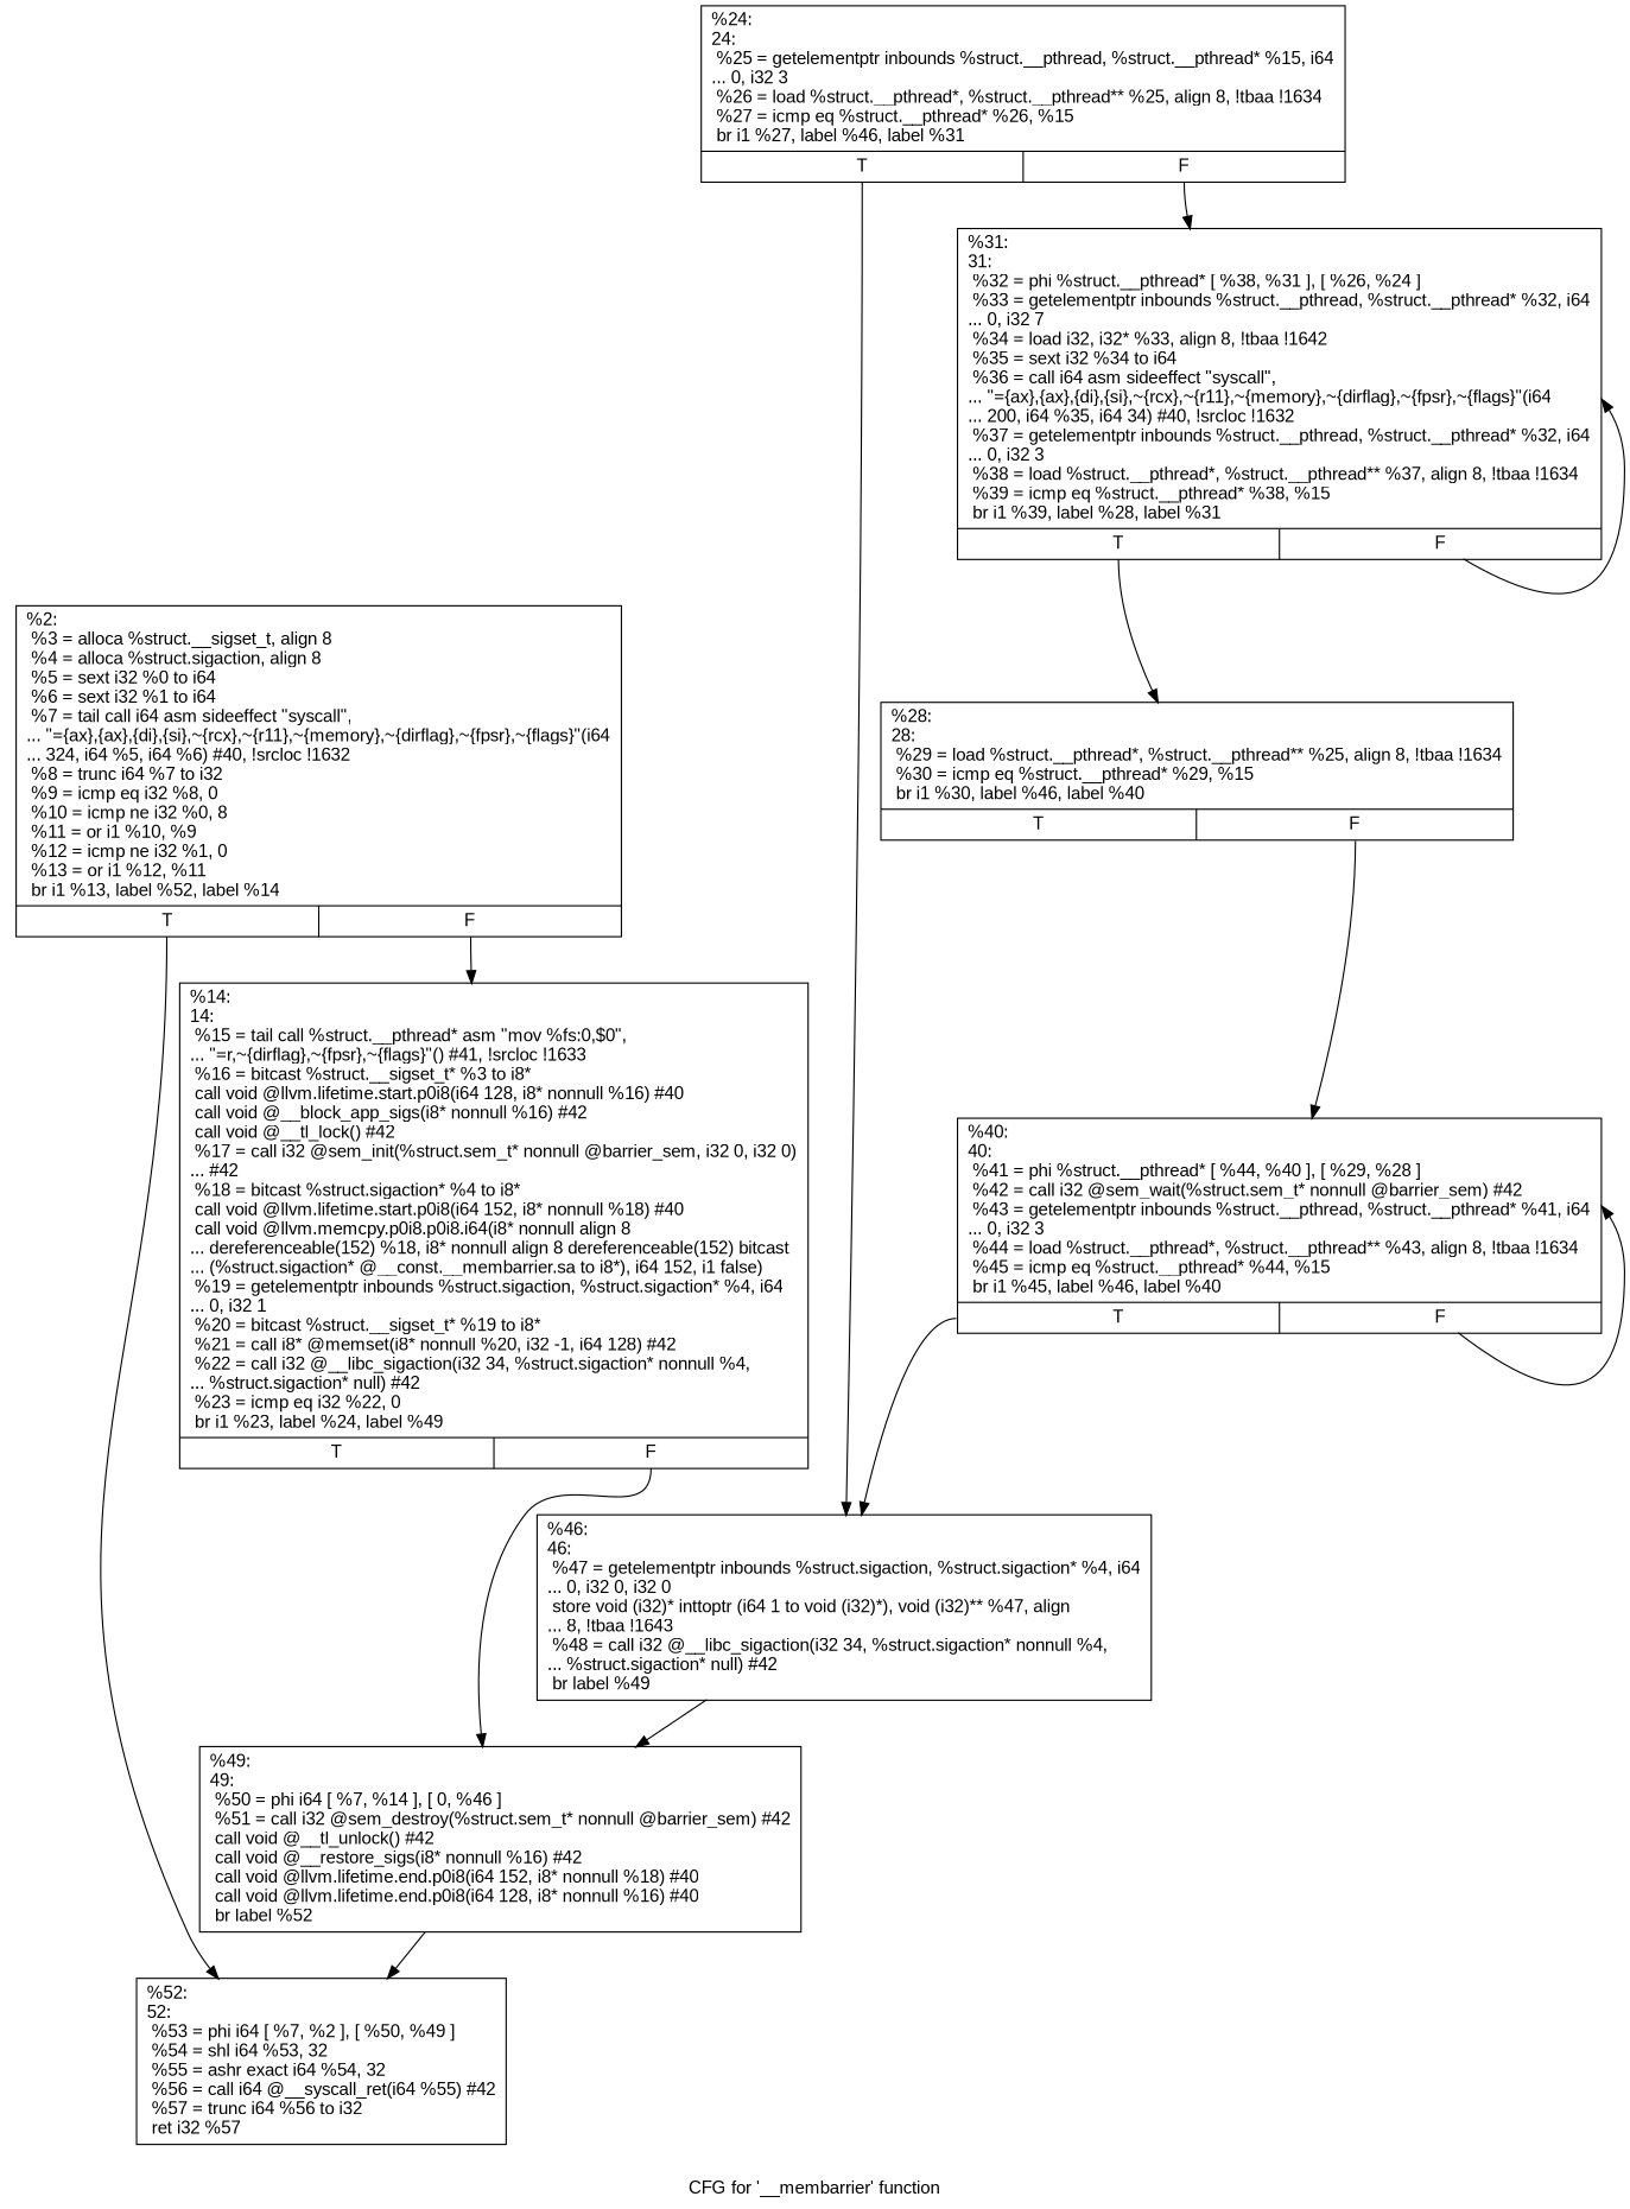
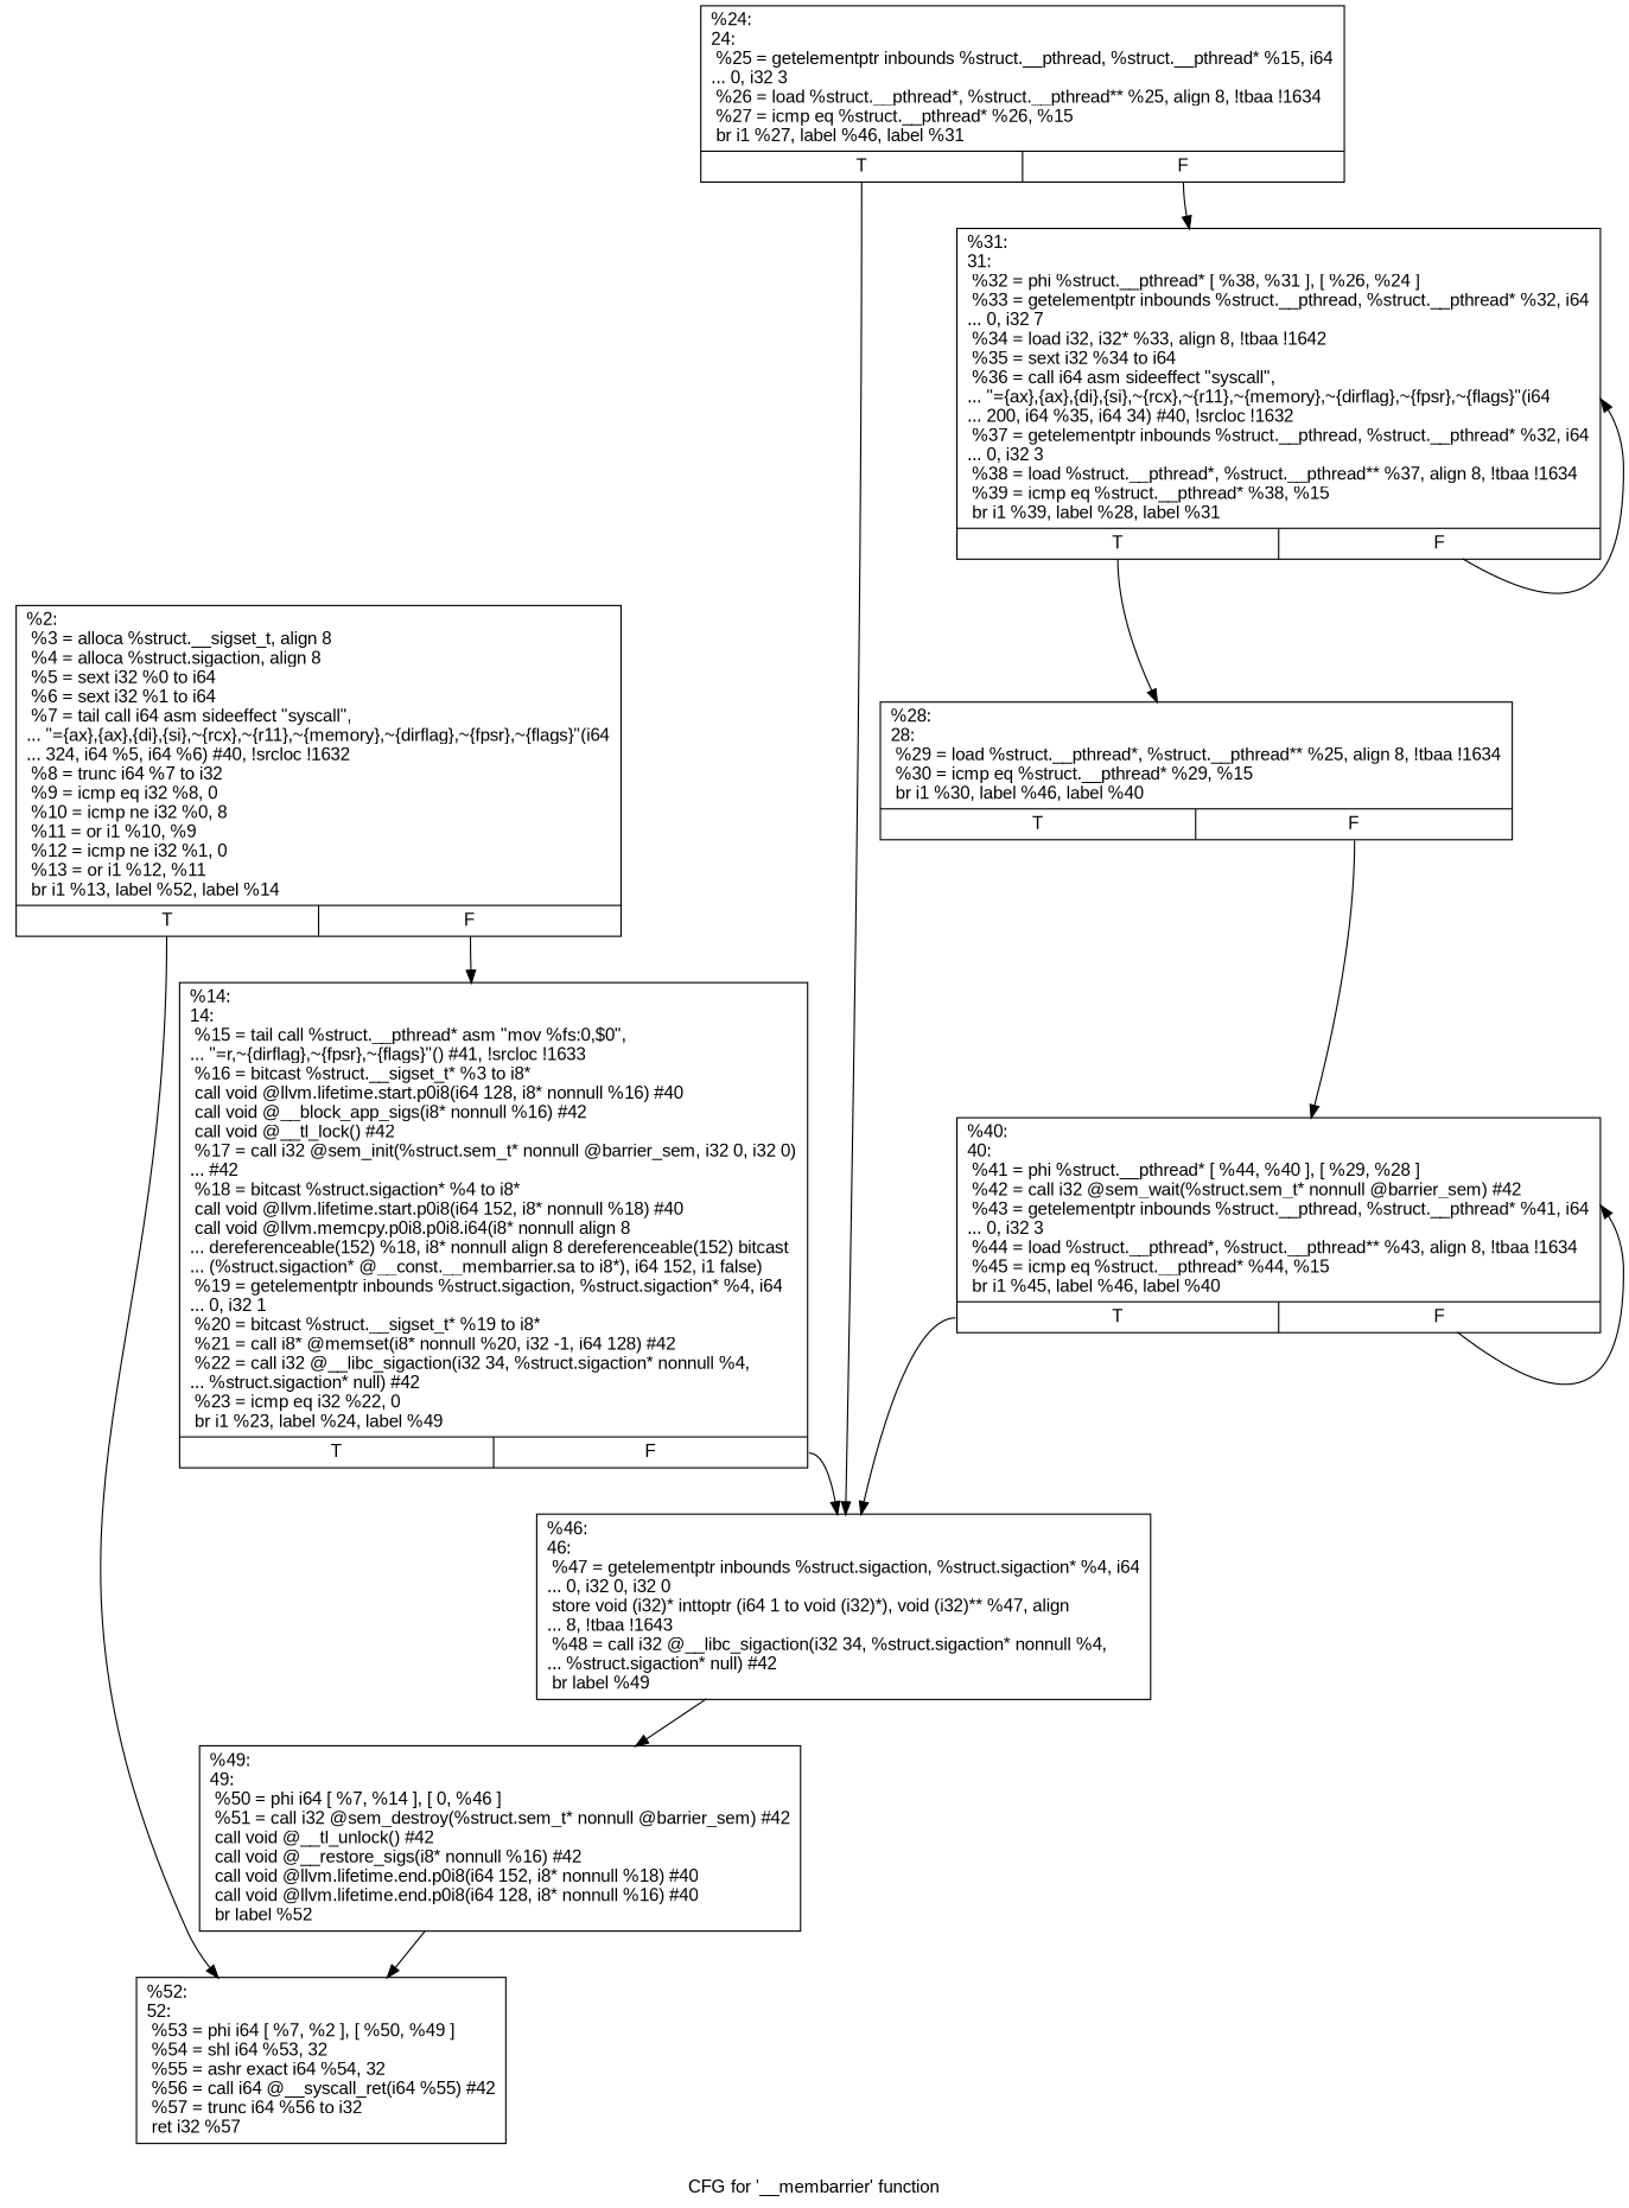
  digraph {
    fontname="Liberation Sans"
    label="CFG for '__membarrier' function"
    node [fontname="Liberation Sans" shape=record]
    edge [fontname="Liberation Sans" tailport=s0]
    n1 [label="{%2:\l  %3 = alloca %struct.__sigset_t, align 8\l  %4 = alloca %struct.sigaction, align 8\l  %5 = sext i32 %0 to i64\l  %6 = sext i32 %1 to i64\l  %7 = tail call i64 asm sideeffect \"syscall\",\l... \"=\{ax\},\{ax\},\{di\},\{si\},~\{rcx\},~\{r11\},~\{memory\},~\{dirflag\},~\{fpsr\},~\{flags\}\"(i64\l... 324, i64 %5, i64 %6) #40, !srcloc !1632\l  %8 = trunc i64 %7 to i32\l  %9 = icmp eq i32 %8, 0\l  %10 = icmp ne i32 %0, 8\l  %11 = or i1 %10, %9\l  %12 = icmp ne i32 %1, 0\l  %13 = or i1 %12, %11\l  br i1 %13, label %52, label %14\l|{<s0>T|<s1>F}}"]
    n2 [label="{%52:\l52:                                               \l  %53 = phi i64 [ %7, %2 ], [ %50, %49 ]\l  %54 = shl i64 %53, 32\l  %55 = ashr exact i64 %54, 32\l  %56 = call i64 @__syscall_ret(i64 %55) #42\l  %57 = trunc i64 %56 to i32\l  ret i32 %57\l}"]
    n3 [label="{%14:\l14:                                               \l  %15 = tail call %struct.__pthread* asm \"mov %fs:0,$0\",\l... \"=r,~\{dirflag\},~\{fpsr\},~\{flags\}\"() #41, !srcloc !1633\l  %16 = bitcast %struct.__sigset_t* %3 to i8*\l  call void @llvm.lifetime.start.p0i8(i64 128, i8* nonnull %16) #40\l  call void @__block_app_sigs(i8* nonnull %16) #42\l  call void @__tl_lock() #42\l  %17 = call i32 @sem_init(%struct.sem_t* nonnull @barrier_sem, i32 0, i32 0)\l... #42\l  %18 = bitcast %struct.sigaction* %4 to i8*\l  call void @llvm.lifetime.start.p0i8(i64 152, i8* nonnull %18) #40\l  call void @llvm.memcpy.p0i8.p0i8.i64(i8* nonnull align 8\l... dereferenceable(152) %18, i8* nonnull align 8 dereferenceable(152) bitcast\l... (%struct.sigaction* @__const.__membarrier.sa to i8*), i64 152, i1 false)\l  %19 = getelementptr inbounds %struct.sigaction, %struct.sigaction* %4, i64\l... 0, i32 1\l  %20 = bitcast %struct.__sigset_t* %19 to i8*\l  %21 = call i8* @memset(i8* nonnull %20, i32 -1, i64 128) #42\l  %22 = call i32 @__libc_sigaction(i32 34, %struct.sigaction* nonnull %4,\l... %struct.sigaction* null) #42\l  %23 = icmp eq i32 %22, 0\l  br i1 %23, label %24, label %49\l|{<s0>T|<s1>F}}"]
    n4 [label="{%49:\l49:                                               \l  %50 = phi i64 [ %7, %14 ], [ 0, %46 ]\l  %51 = call i32 @sem_destroy(%struct.sem_t* nonnull @barrier_sem) #42\l  call void @__tl_unlock() #42\l  call void @__restore_sigs(i8* nonnull %16) #42\l  call void @llvm.lifetime.end.p0i8(i64 152, i8* nonnull %18) #40\l  call void @llvm.lifetime.end.p0i8(i64 128, i8* nonnull %16) #40\l  br label %52\l}"]
    n5 [label="{%24:\l24:                                               \l  %25 = getelementptr inbounds %struct.__pthread, %struct.__pthread* %15, i64\l... 0, i32 3\l  %26 = load %struct.__pthread*, %struct.__pthread** %25, align 8, !tbaa !1634\l  %27 = icmp eq %struct.__pthread* %26, %15\l  br i1 %27, label %46, label %31\l|{<s0>T|<s1>F}}"]
    n6 [label="{%46:\l46:                                               \l  %47 = getelementptr inbounds %struct.sigaction, %struct.sigaction* %4, i64\l... 0, i32 0, i32 0\l  store void (i32)* inttoptr (i64 1 to void (i32)*), void (i32)** %47, align\l... 8, !tbaa !1643\l  %48 = call i32 @__libc_sigaction(i32 34, %struct.sigaction* nonnull %4,\l... %struct.sigaction* null) #42\l  br label %49\l}"]
    n7 [label="{%31:\l31:                                               \l  %32 = phi %struct.__pthread* [ %38, %31 ], [ %26, %24 ]\l  %33 = getelementptr inbounds %struct.__pthread, %struct.__pthread* %32, i64\l... 0, i32 7\l  %34 = load i32, i32* %33, align 8, !tbaa !1642\l  %35 = sext i32 %34 to i64\l  %36 = call i64 asm sideeffect \"syscall\",\l... \"=\{ax\},\{ax\},\{di\},\{si\},~\{rcx\},~\{r11\},~\{memory\},~\{dirflag\},~\{fpsr\},~\{flags\}\"(i64\l... 200, i64 %35, i64 34) #40, !srcloc !1632\l  %37 = getelementptr inbounds %struct.__pthread, %struct.__pthread* %32, i64\l... 0, i32 3\l  %38 = load %struct.__pthread*, %struct.__pthread** %37, align 8, !tbaa !1634\l  %39 = icmp eq %struct.__pthread* %38, %15\l  br i1 %39, label %28, label %31\l|{<s0>T|<s1>F}}"]
    n8 [label="{%28:\l28:                                               \l  %29 = load %struct.__pthread*, %struct.__pthread** %25, align 8, !tbaa !1634\l  %30 = icmp eq %struct.__pthread* %29, %15\l  br i1 %30, label %46, label %40\l|{<s0>T|<s1>F}}"]
    n9 [label="{%40:\l40:                                               \l  %41 = phi %struct.__pthread* [ %44, %40 ], [ %29, %28 ]\l  %42 = call i32 @sem_wait(%struct.sem_t* nonnull @barrier_sem) #42\l  %43 = getelementptr inbounds %struct.__pthread, %struct.__pthread* %41, i64\l... 0, i32 3\l  %44 = load %struct.__pthread*, %struct.__pthread** %43, align 8, !tbaa !1634\l  %45 = icmp eq %struct.__pthread* %44, %15\l  br i1 %45, label %46, label %40\l|{<s0>T|<s1>F}}"]
    n1 -> n2
    n1 -> n3 [tailport=s1]
-   n3 -> n4 [tailport=s1]
+   n3 -> n6 [tailport=s1]
    n4 -> n2
    n5 -> n6
    n5 -> n7 [tailport=s1]
    n6 -> n4
    n7 -> n7 [tailport=s1]
    n7 -> n8
    n8 -> n9 [tailport=s1]
    n9 -> n6
    n9 -> n9 [tailport=s1]
  }
